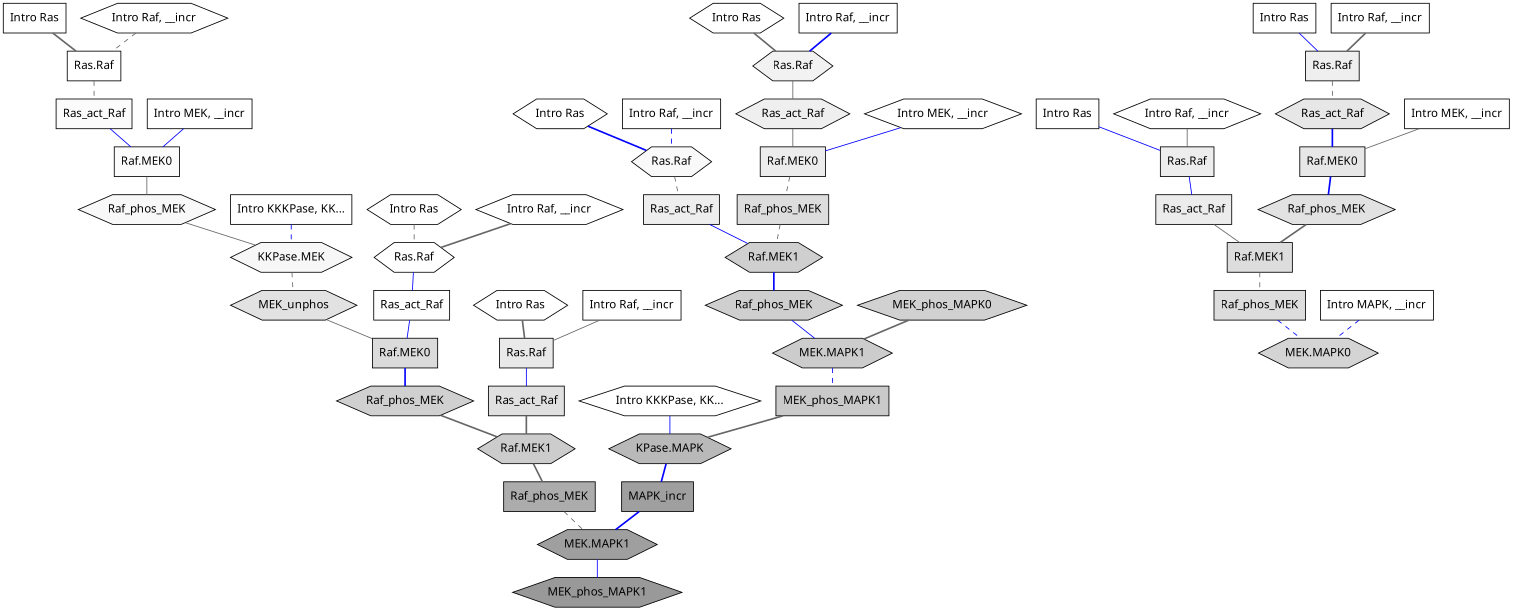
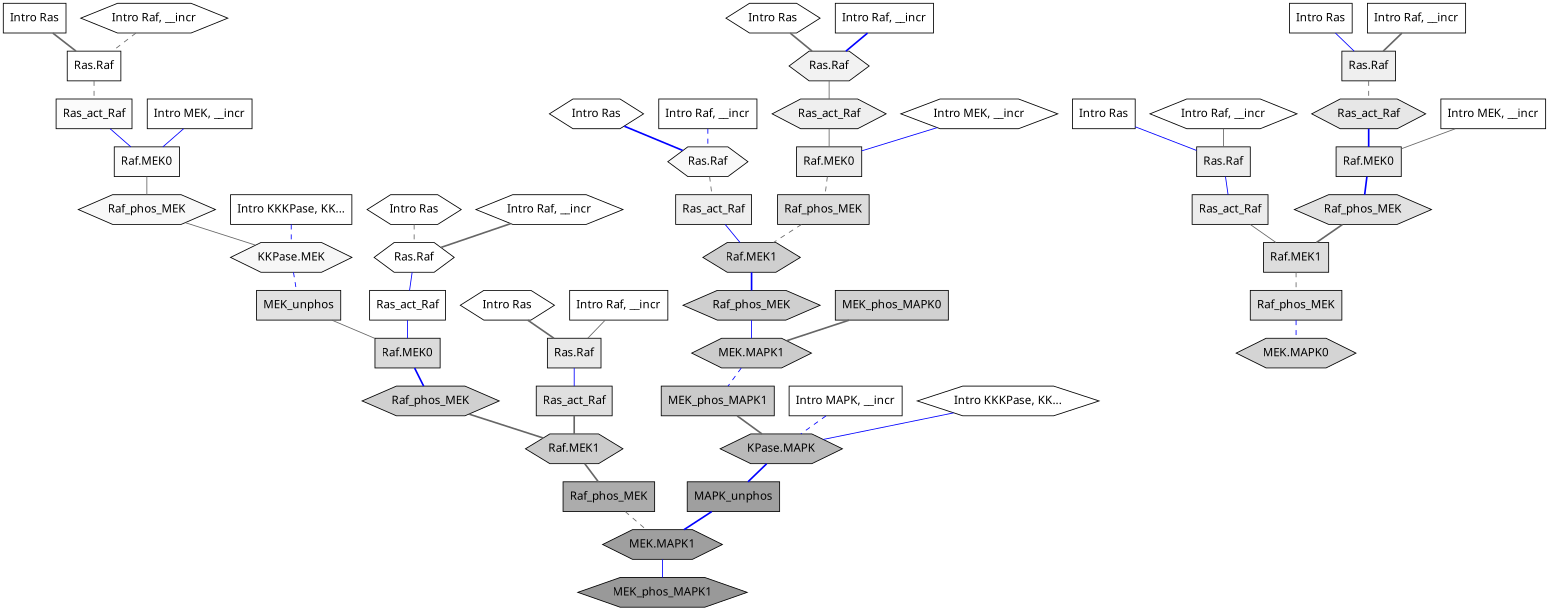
  digraph {
    rankdir=TB
    ranksep=0.30
    node [fillcolor="0.000 0.000 1.000" fontname="CMU Serif" shape=box style=filled]
    edge [color=gray40 dir=none fontname="CMU Serif" style=solid]
    n1 [label="Intro Ras" shape=hexagon]
    n2 [label="Ras.Raf" shape=hexagon]
    n3 [fillcolor="0.000 0.000 0.995" label=Ras_act_Raf]
    n4 [label="Intro Ras"]
    n5 [fillcolor="0.000 0.000 0.928" label="Ras.Raf"]
    n6 [fillcolor="0.000 0.000 0.924" label=Ras_act_Raf]
    n7 [label="Intro Ras" shape=hexagon]
    n8 [fillcolor="0.000 0.000 0.946" label="Ras.Raf" shape=hexagon]
    n9 [fillcolor="0.000 0.000 0.936" label=Ras_act_Raf shape=hexagon]
    n10 [label="Intro Ras" shape=hexagon]
    n11 [fillcolor="0.000 0.000 0.911" label="Ras.Raf"]
    n12 [fillcolor="0.000 0.000 0.878" label=Ras_act_Raf]
    n13 [label="Intro Ras"]
    n14 [fillcolor="0.000 0.000 0.936" label="Ras.Raf"]
    n15 [fillcolor="0.000 0.000 0.904" label=Ras_act_Raf shape=hexagon]
    n16 [label="Intro Ras"]
    n17 [label="Ras.Raf"]
    n18 [fillcolor="0.000 0.000 0.981" label=Ras_act_Raf]
    n19 [label="Intro Ras" shape=hexagon]
    n20 [fillcolor="0.000 0.000 0.973" label="Ras.Raf" shape=hexagon]
    n21 [fillcolor="0.000 0.000 0.933" label=Ras_act_Raf]
    n22 [label="Intro Raf, __incr"]
    n23 [label="Intro Raf, __incr"]
    n24 [label="Intro Raf, __incr" shape=hexagon]
    n25 [label="Intro Raf, __incr" shape=hexagon]
    n26 [label="Intro Raf, __incr" shape=hexagon]
    n27 [label="Intro Raf, __incr"]
    n28 [label="Intro Raf, __incr"]
    n29 [label="Intro MEK, __incr"]
    n30 [fillcolor="0.000 0.000 0.981" label="Raf.MEK0"]
    n31 [fillcolor="0.000 0.000 0.969" label=Raf_phos_MEK shape=hexagon]
    n32 [label="Intro MEK, __incr"]
    n33 [fillcolor="0.000 0.000 0.904" label="Raf.MEK0"]
    n34 [fillcolor="0.000 0.000 0.883" label=Raf_phos_MEK shape=hexagon]
    n35 [label="Intro MEK, __incr" shape=hexagon]
    n36 [fillcolor="0.000 0.000 0.925" label="Raf.MEK0"]
    n37 [fillcolor="0.000 0.000 0.864" label=Raf_phos_MEK]
    n38 [label="Intro MAPK, __incr"]
    n39 [fillcolor="0.000 0.000 0.829" label="MEK.MAPK0" shape=hexagon]
    n40 [label="Intro KKKPase, KK..."]
    n41 [fillcolor="0.000 0.000 0.967" label="KKPase.MEK" shape=hexagon]
-   n42 [fillcolor="0.000 0.000 0.885" label=MEK_unphos shape=hexagon]
+   n42 [fillcolor="0.000 0.000 0.885" label=MEK_unphos]
    n43 [label="Intro KKKPase, KK..." shape=hexagon]
    n44 [fillcolor="0.000 0.000 0.723" label="KPase.MAPK" shape=hexagon]
-   n45 [fillcolor="0.000 0.000 0.625" label=MAPK_incr]
+   n45 [fillcolor="0.000 0.000 0.625" label=MAPK_unphos]
    n46 [fillcolor="0.000 0.000 0.856" label="Raf.MEK0"]
    n47 [fillcolor="0.000 0.000 0.815" label=Raf_phos_MEK shape=hexagon]
    n48 [fillcolor="0.000 0.000 0.812" label="Raf.MEK1" shape=hexagon]
    n49 [fillcolor="0.000 0.000 0.811" label=Raf_phos_MEK shape=hexagon]
    n50 [fillcolor="0.000 0.000 0.867" label="Raf.MEK1"]
    n51 [fillcolor="0.000 0.000 0.864" label=Raf_phos_MEK]
    n52 [fillcolor="0.000 0.000 0.797" label="Raf.MEK1" shape=hexagon]
    n53 [fillcolor="0.000 0.000 0.674" label=Raf_phos_MEK]
-   n54 [fillcolor="0.000 0.000 0.820" label=MEK_phos_MAPK0 shape=hexagon]
+   n54 [fillcolor="0.000 0.000 0.820" label=MEK_phos_MAPK0]
    n55 [fillcolor="0.000 0.000 0.799" label="MEK.MAPK1" shape=hexagon]
    n56 [fillcolor="0.000 0.000 0.792" label=MEK_phos_MAPK1]
    n57 [fillcolor="0.000 0.000 0.625" label="MEK.MAPK1" shape=hexagon]
    n58 [fillcolor="0.000 0.000 0.600" label=MEK_phos_MAPK1 shape=hexagon]
    n1 -> n2 [style=dashed]
    n2 -> n3 [color=blue]
    n3 -> n46 [color=blue]
    n4 -> n5 [color=blue]
    n5 -> n6 [color=blue]
    n6 -> n50
    n7 -> n8 [style=bold]
    n8 -> n9
    n9 -> n36
    n10 -> n11 [style=bold]
    n11 -> n12 [color=blue]
    n12 -> n52 [style=bold]
    n13 -> n14 [color=blue]
    n14 -> n15 [style=dashed]
    n15 -> n33 [color=blue style=bold]
    n16 -> n17 [style=bold]
    n17 -> n18 [style=dashed]
    n18 -> n30 [color=blue]
    n19 -> n20 [color=blue style=bold]
    n20 -> n21 [style=dashed]
    n21 -> n48 [color=blue]
    n22 -> n11
    n23 -> n20 [color=blue style=dashed]
    n24 -> n17 [style=dashed]
    n25 -> n2 [style=bold]
    n26 -> n5
    n27 -> n8 [color=blue style=bold]
    n28 -> n14 [style=bold]
    n29 -> n30 [color=blue]
    n30 -> n31
    n31 -> n41
    n32 -> n33
    n33 -> n34 [color=blue style=bold]
    n34 -> n50 [style=bold]
    n35 -> n36 [color=blue]
    n36 -> n37 [style=dashed]
    n37 -> n48 [style=dashed]
-   n38 -> n39 [color=blue style=dashed]
+   n38 -> n44 [color=blue style=dashed]
    n40 -> n41 [color=blue style=dashed]
-   n41 -> n42 [style=dashed]
+   n41 -> n42 [color=blue style=dashed]
    n42 -> n46
    n43 -> n44 [color=blue]
    n44 -> n45 [color=blue style=bold]
    n45 -> n57 [color=blue style=bold]
    n46 -> n47 [color=blue style=bold]
    n47 -> n52 [style=bold]
    n48 -> n49 [color=blue style=bold]
    n49 -> n55 [color=blue]
    n50 -> n51 [style=dashed]
    n51 -> n39 [color=blue style=dashed]
    n52 -> n53 [style=bold]
    n53 -> n57 [style=dashed]
    n54 -> n55 [style=bold]
    n55 -> n56 [color=blue style=dashed]
    n56 -> n44 [style=bold]
    n57 -> n58 [color=blue]
  }
